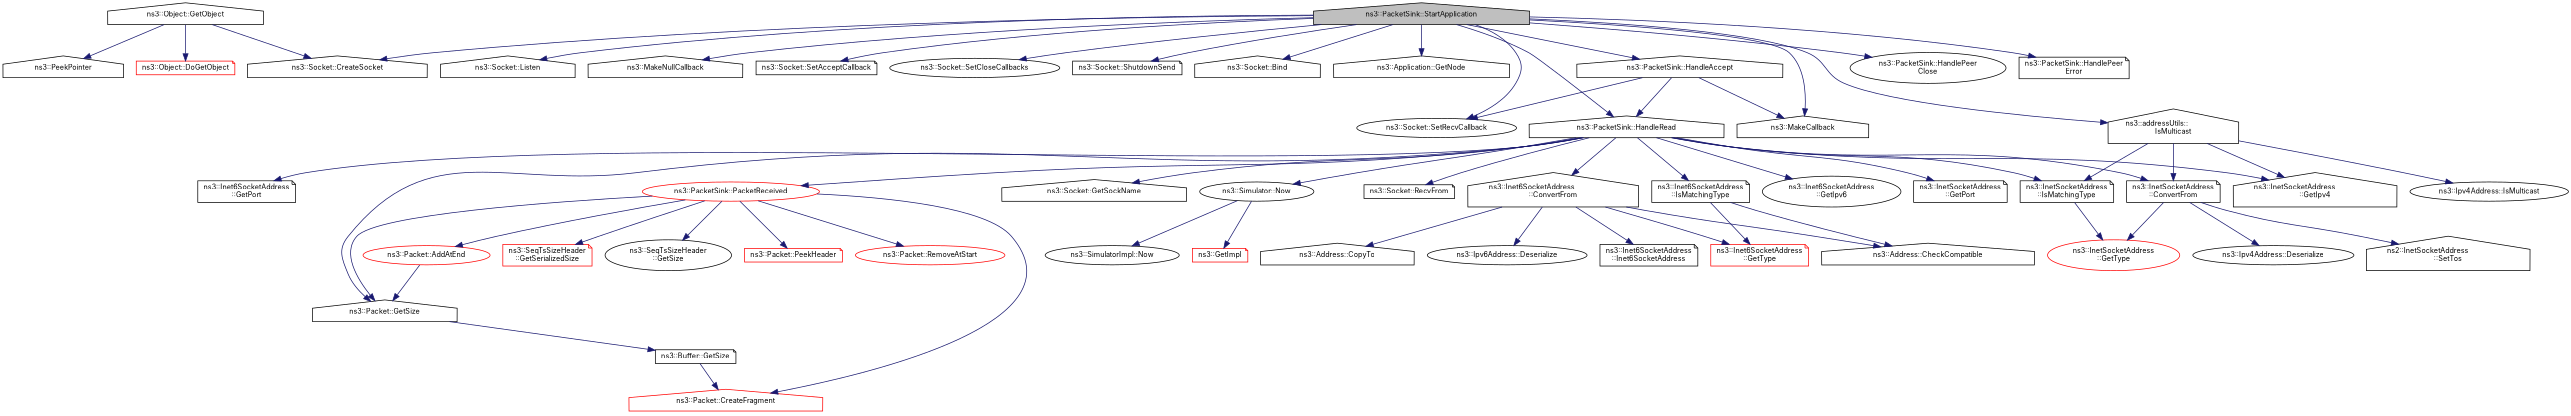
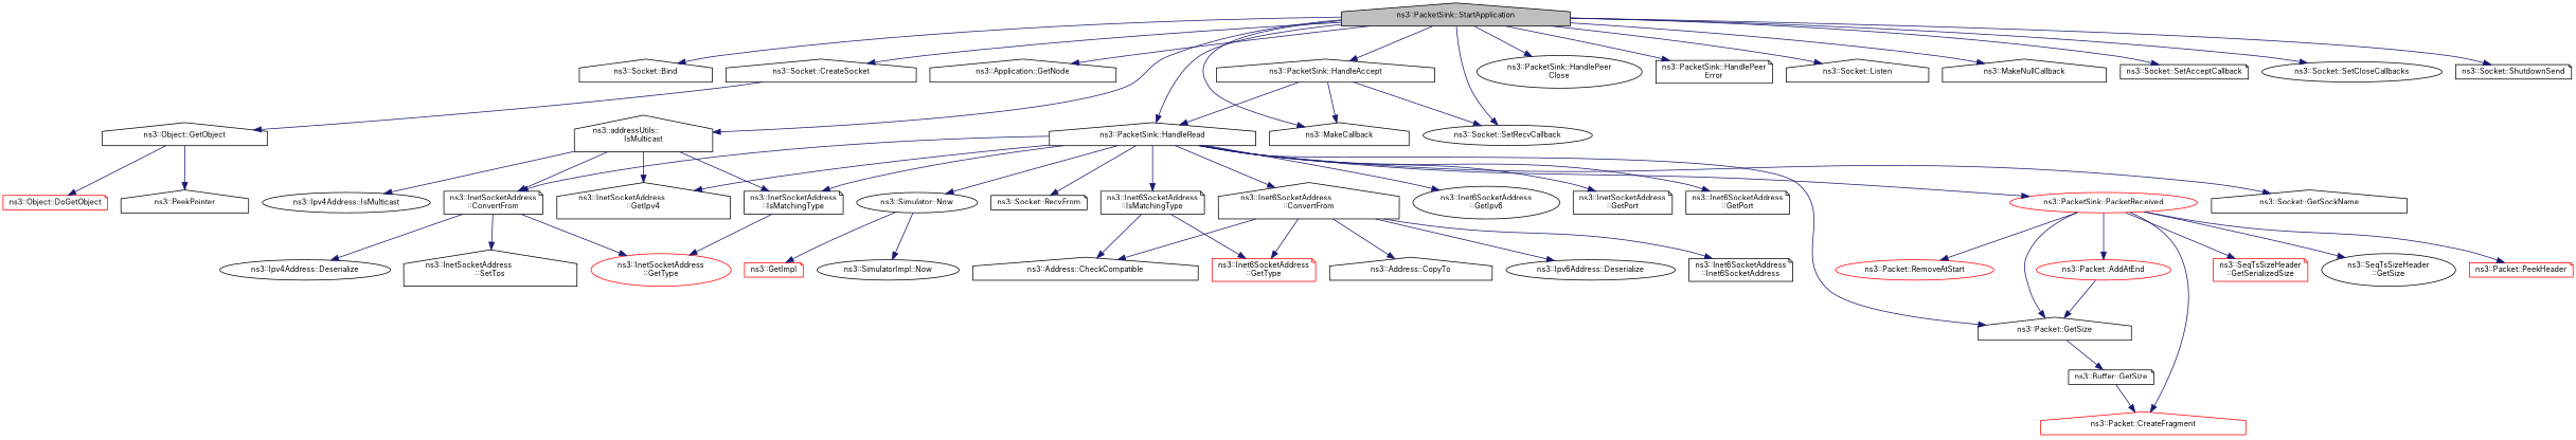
  digraph {
    fontname=Inter
    rankdir=TB
    node [color=black fillcolor=white fontname=Inter fontsize=10 shape=house style=filled]
    edge [color=midnightblue fontname=Inter fontsize=10 labelfontname=Helvetica labelfontsize=10 style=solid]
    n1 [fillcolor=grey75 fontcolor=black height=0.2 label="ns3::PacketSink::StartApplication" width=0.4]
    n2 [height=0.2 label="ns3::Socket::Bind" width=0.4]
    n3 [height=0.2 label="ns3::Socket::CreateSocket" width=0.4]
    n4 [height=0.2 label="ns3::Application::GetNode" width=0.4]
    n5 [height=0.2 label="ns3::PacketSink::HandleAccept" width=0.4]
    n6 [height=0.2 label="ns3::PacketSink::HandleRead" width=0.4]
    n7 [height=0.2 label="ns3::MakeCallback" width=0.4]
    n8 [height=0.2 label="ns3::Socket::SetRecvCallback" shape=ellipse width=0.4]
    n9 [height=0.2 label="ns3::PacketSink::HandlePeer\lClose" shape=ellipse width=0.4]
    n10 [height=0.2 label="ns3::PacketSink::HandlePeer\lError" shape=note width=0.4]
    n11 [height=0.2 label="ns3::addressUtils::\lIsMulticast" width=0.4]
    n12 [height=0.2 label="ns3::Socket::Listen" width=0.4]
    n13 [height=0.2 label="ns3::MakeNullCallback" width=0.4]
    n14 [height=0.2 label="ns3::Socket::SetAcceptCallback" shape=note width=0.4]
    n15 [height=0.2 label="ns3::Socket::SetCloseCallbacks" shape=ellipse width=0.4]
    n16 [height=0.2 label="ns3::Socket::ShutdownSend" shape=note width=0.4]
    n17 [height=0.2 label="ns3::Object::GetObject" width=0.4]
    n18 [height=0.2 label="ns3::Inet6SocketAddress\l::ConvertFrom" width=0.4]
    n19 [height=0.2 label="ns3::InetSocketAddress\l::ConvertFrom" shape=note width=0.4]
    n20 [height=0.2 label="ns3::InetSocketAddress\l::GetIpv4" width=0.4]
    n21 [height=0.2 label="ns3::Inet6SocketAddress\l::GetIpv6" shape=ellipse width=0.4]
    n22 [height=0.2 label="ns3::InetSocketAddress\l::GetPort" shape=note width=0.4]
    n23 [height=0.2 label="ns3::Inet6SocketAddress\l::GetPort" shape=note width=0.4]
    n24 [height=0.2 label="ns3::Packet::GetSize" width=0.4]
    n25 [height=0.2 label="ns3::Socket::GetSockName" width=0.4]
    n26 [height=0.2 label="ns3::Inet6SocketAddress\l::IsMatchingType" shape=note width=0.4]
    n27 [height=0.2 label="ns3::InetSocketAddress\l::IsMatchingType" shape=note width=0.4]
    n28 [height=0.2 label="ns3::Simulator::Now" shape=ellipse width=0.4]
    n29 [color=red height=0.2 label="ns3::PacketSink::PacketReceived" shape=ellipse width=0.4]
    n30 [height=0.2 label="ns3::Socket::RecvFrom" shape=note width=0.4]
    n31 [height=0.2 label="ns3::Ipv4Address::IsMulticast" shape=ellipse width=0.4]
    n32 [color=red height=0.2 label="ns3::Object::DoGetObject" shape=note width=0.4]
    n33 [height=0.2 label="ns3::PeekPointer" width=0.4]
    n34 [height=0.2 label="ns3::Inet6SocketAddress\l::Inet6SocketAddress" shape=note width=0.4]
    n35 [height=0.2 label="ns3::Address::CheckCompatible" width=0.4]
    n36 [height=0.2 label="ns3::Address::CopyTo" width=0.4]
    n37 [height=0.2 label="ns3::Ipv6Address::Deserialize" shape=ellipse width=0.4]
    n38 [color=red height=0.2 label="ns3::Inet6SocketAddress\l::GetType" shape=note width=0.4]
    n39 [height=0.2 label="ns3::Ipv4Address::Deserialize" shape=ellipse width=0.4]
    n40 [color=red height=0.2 label="ns3::InetSocketAddress\l::GetType" shape=ellipse width=0.4]
-   n41 [height=0.2 label="ns2::InetSocketAddress\l::SetTos" width=0.4]
+   n41 [height=0.2 label="ns3::InetSocketAddress\l::SetTos" width=0.4]
    n42 [height=0.2 label="ns3::Buffer::GetSize" shape=note width=0.4]
    n43 [color=red height=0.2 label="ns3::GetImpl" shape=note width=0.4]
    n44 [height=0.2 label="ns3::SimulatorImpl::Now" shape=ellipse width=0.4]
    n45 [color=red height=0.2 label="ns3::Packet::AddAtEnd" shape=ellipse width=0.4]
    n46 [color=red height=0.2 label="ns3::Packet::CreateFragment" width=0.4]
    n47 [color=red height=0.2 label="ns3::SeqTsSizeHeader\l::GetSerializedSize" shape=note width=0.4]
    n48 [height=0.2 label="ns3::SeqTsSizeHeader\l::GetSize" shape=ellipse width=0.4]
    n49 [color=red height=0.2 label="ns3::Packet::PeekHeader" shape=note width=0.4]
    n50 [color=red height=0.2 label="ns3::Packet::RemoveAtStart" shape=ellipse width=0.4]
    n1 -> n2
    n1 -> n3
    n1 -> n4
    n1 -> n5
    n1 -> n6
    n1 -> n7
    n1 -> n8
    n1 -> n9
    n1 -> n10
    n1 -> n11
    n1 -> n12
    n1 -> n13
    n1 -> n14
    n1 -> n15
    n1 -> n16
-   n17 -> n3
+   n3 -> n17
    n5 -> n6
    n5 -> n7
    n5 -> n8
    n6 -> n18
    n6 -> n19
    n6 -> n20
    n6 -> n21
    n6 -> n22
    n6 -> n23
    n6 -> n24
    n6 -> n25
    n6 -> n26
    n6 -> n27
    n6 -> n28
    n6 -> n29
    n6 -> n30
    n11 -> n19
    n11 -> n20
    n11 -> n27
    n11 -> n31
    n17 -> n32
    n17 -> n33
    n18 -> n34
    n18 -> n35
    n18 -> n36
    n18 -> n37
    n18 -> n38
    n19 -> n39
    n19 -> n40
    n19 -> n41
    n24 -> n42
    n26 -> n35
    n26 -> n38
    n27 -> n40
    n28 -> n43
    n28 -> n44
    n29 -> n24
    n29 -> n45
    n29 -> n46
    n29 -> n47
    n29 -> n48
    n29 -> n49
    n29 -> n50
    n42 -> n46
    n45 -> n24
  }
